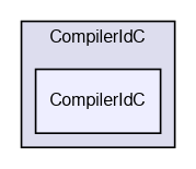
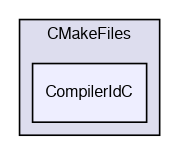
  digraph {
    compound=true
    n1 [fillcolor="#eeeeff" fontname=FreeSans fontsize=10 label=CompilerIdC pencolor=black shape=box style=filled]
    subgraph cluster_1 {
      bgcolor="#ddddee"
      fontname=FreeSans
      fontsize=10
-     label=CompilerIdC
+     label=CMakeFiles
      pencolor=black
      n1
    }
  }
